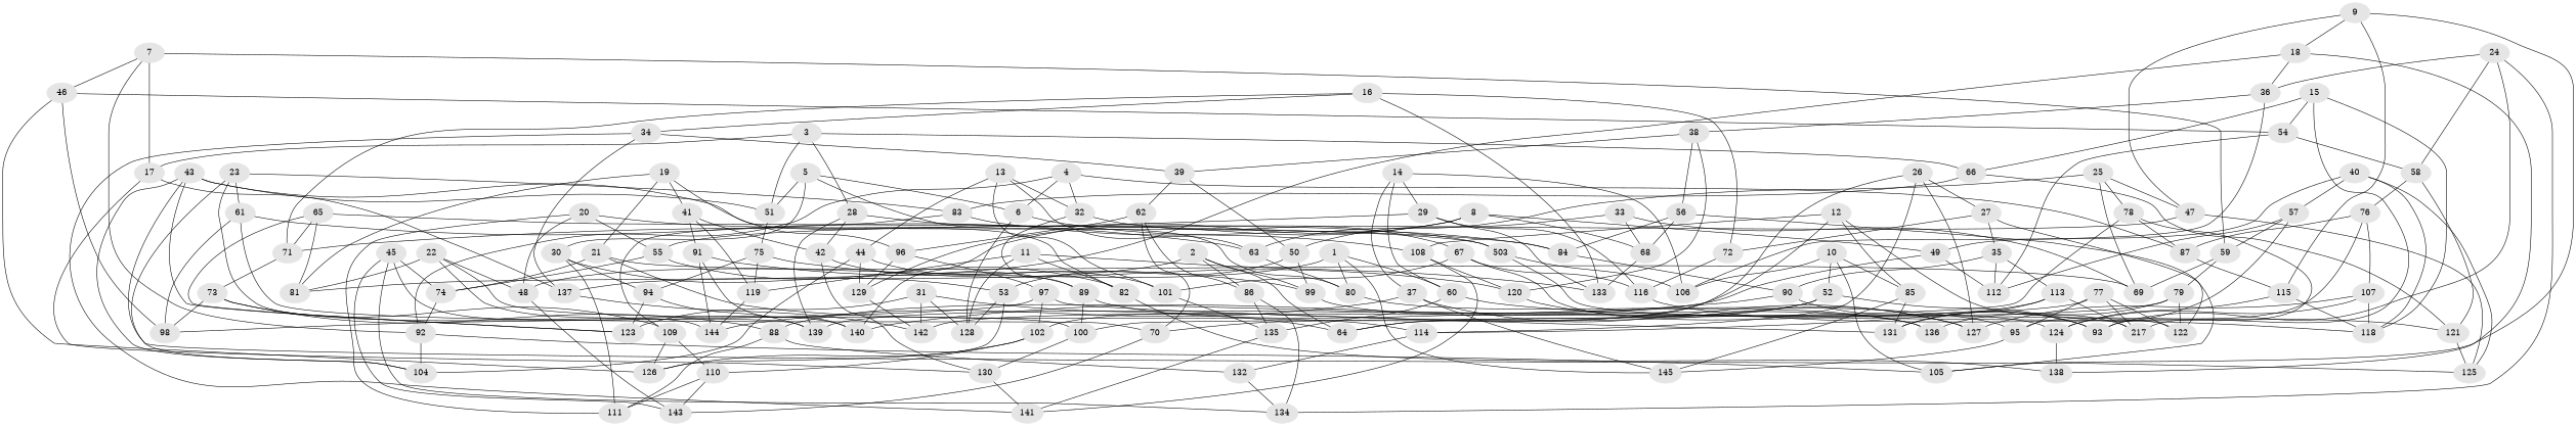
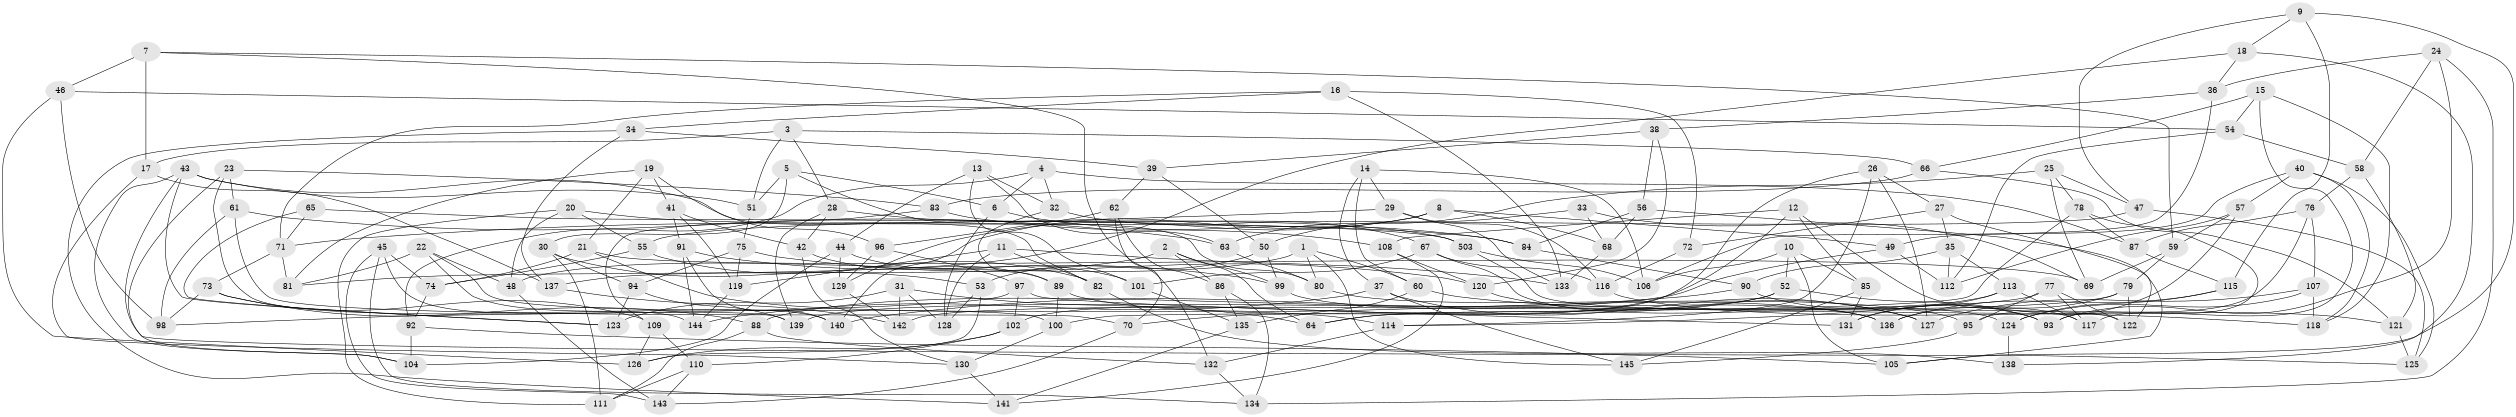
  graph {
    node [color=gray90 style=filled]
    1
    48
    60
    80
    145
    143
    118
    135
    95
    2
    64
    86
    99
    137
    134
    136
    142
    3
    17
    28
    51
    66
    130
    139
    42
    n26 [label=503]
    75
    83
    121
    4
    6
    32
    87
    92
    108
    128
    67
    89
    115
    105
    104
    5
    30
    111
    53
    94
    141
    120
    7
    46
    59
    132
    54
    98
    126
    69
    79
    8
    49
    68
    129
    140
    112
    88
    133
    9
    18
    47
    36
    81
    138
    55
    125
    124
    10
    52
    85
    106
    93
    70
    131
    11
    82
    119
    144
    12
    102
-   117 [label=217]
+   117
    110
    13
    44
    63
    101
    14
    29
    37
    71
    116
    127
    15
    58
    16
    34
    72
    39
    73
    38
    19
    21
    41
    96
    74
    114
    91
    97
    20
    84
    90
    22
    100
    23
    61
    109
    24
    76
    25
    78
    26
    27
    35
    122
    113
    123
    31
    33
    50
    62
    56
    40
    57
    43
    45
    107
    65
    77
    1 -- 48
    1 -- 60
    1 -- 80
    1 -- 145
    48 -- 143
    60 -- 118
    60 -- 135
    80 -- 95
    135 -- 141
    95 -- 145
    2 -- 64
    2 -- 86
    2 -- 99
    2 -- 137
    86 -- 135
    86 -- 134
    99 -- 136
    137 -- 142
    3 -- 17
    3 -- 28
    3 -- 51
    3 -- 66
    17 -- 137
    17 -- 130
    28 -- 139
    28 -- 42
    28 -- n26
    51 -- 75
    66 -- 83
    66 -- 121
    130 -- 141
    42 -- 130
    42 -- 89
    n26 -- 106
    n26 -- 122
    75 -- 94
    75 -- 120
    75 -- 119
    83 -- 84
    83 -- 109
    121 -- 125
    4 -- 6
    4 -- 32
    4 -- 87
    4 -- 92
    6 -- 108
    6 -- 128
    32 -- 67
    32 -- 89
    87 -- 115
    92 -- 105
    92 -- 104
    108 -- 141
    108 -- 120
    67 -- 124
    67 -- 101
    67 -- 116
    89 -- 136
    89 -- 100
-   115 -- 118
+   115 -- 136
    115 -- 124
    5 -- 80
    5 -- 51
    5 -- 6
    5 -- 30
    30 -- 111
    30 -- 53
    30 -- 94
    53 -- 128
    53 -- 126
    94 -- 139
    94 -- 123
    120 -- 127
    7 -- 17
    7 -- 46
    7 -- 59
-   7 -- 92
+   7 -- 132
    46 -- 54
    46 -- 98
    46 -- 126
    59 -- 69
    59 -- 79
    132 -- 134
    54 -- 112
    54 -- 58
    79 -- 139
    79 -- 131
    79 -- 122
    8 -- 49
    8 -- 68
    8 -- 129
    8 -- 140
    49 -- 112
    49 -- 88
    68 -- 133
    129 -- 142
    88 -- 111
    88 -- 132
    9 -- 115
    9 -- 105
    9 -- 18
    9 -- 47
    18 -- 36
    18 -- 81
    18 -- 138
    47 -- 55
    47 -- 125
    36 -- 106
    36 -- 38
    55 -- 82
    55 -- 74
    124 -- 138
    10 -- 105
    10 -- 52
    10 -- 85
    10 -- 106
    52 -- 64
    52 -- 93
    52 -- 70
    85 -- 145
    85 -- 131
    70 -- 143
    11 -- 128
    11 -- 133
    11 -- 82
    11 -- 119
    82 -- 138
    119 -- 144
    12 -- 108
    12 -- 85
    12 -- 102
    12 -- 117
    102 -- 126
    102 -- 110
    110 -- 143
    110 -- 111
    13 -- 32
    13 -- 44
    13 -- 63
    13 -- 101
    44 -- 104
    44 -- 129
    44 -- 101
    63 -- 80
    101 -- 135
    14 -- 60
    14 -- 106
    14 -- 29
    14 -- 37
    29 -- 133
    29 -- 71
    29 -- 116
    37 -- 145
    37 -- 144
    37 -- 127
    71 -- 73
    116 -- 121
    15 -- 118
    15 -- 66
    15 -- 54
    15 -- 117
    58 -- 121
    58 -- 76
    16 -- 133
    16 -- 71
    16 -- 34
    16 -- 72
    34 -- 137
    34 -- 141
    34 -- 39
    72 -- 116
    39 -- 50
    39 -- 62
    73 -- 98
    73 -- 88
    73 -- 109
    38 -- 120
    38 -- 39
    38 -- 56
    19 -- 81
    19 -- 21
    19 -- 41
    19 -- 96
    21 -- 69
    21 -- 74
    21 -- 114
    41 -- 42
    41 -- 119
    41 -- 91
    96 -- 129
    96 -- 97
    74 -- 92
    114 -- 132
    91 -- 99
    91 -- 140
    91 -- 144
    97 -- 98
    97 -- 131
    97 -- 102
    20 -- 48
    20 -- 111
    20 -- 55
    20 -- 84
    84 -- 90
    90 -- 140
    90 -- 93
    22 -- 48
    22 -- 140
    22 -- 81
    22 -- 100
    100 -- 130
    23 -- 139
    23 -- 83
    23 -- 104
    23 -- 61
    61 -- 98
    61 -- 70
    61 -- 63
    109 -- 126
    109 -- 110
    24 -- 134
    24 -- 36
    24 -- 93
    24 -- 58
    76 -- 95
    76 -- 87
    76 -- 107
    25 -- 69
    25 -- 47
    25 -- 63
    25 -- 78
    78 -- 87
    78 -- 93
    78 -- 100
    26 -- 64
    26 -- 127
    26 -- 114
    26 -- 27
    27 -- 72
    27 -- 35
    27 -- 122
    35 -- 112
    35 -- 90
    35 -- 113
    113 -- 131
    113 -- 117
    113 -- 114
    31 -- 64
    31 -- 142
    31 -- 128
    31 -- 123
    33 -- 69
    33 -- 68
    33 -- 50
    50 -- 99
    50 -- 53
    62 -- 86
    62 -- 70
    62 -- 96
    56 -- 105
    56 -- 68
    56 -- 84
    40 -- 118
    40 -- 49
    40 -- 125
    40 -- 57
    57 -- 136
    57 -- 59
    57 -- 112
    43 -- 51
    43 -- 104
    43 -- 125
    43 -- 82
    43 -- 123
    45 -- 143
    45 -- 134
    45 -- 144
    45 -- 74
    107 -- 118
    107 -- 124
    107 -- 127
    65 -- n26
-   65 -- 81
+   71 -- 81
    65 -- 71
    65 -- 123
    77 -- 95
    77 -- 142
    77 -- 117
    77 -- 122
  }
